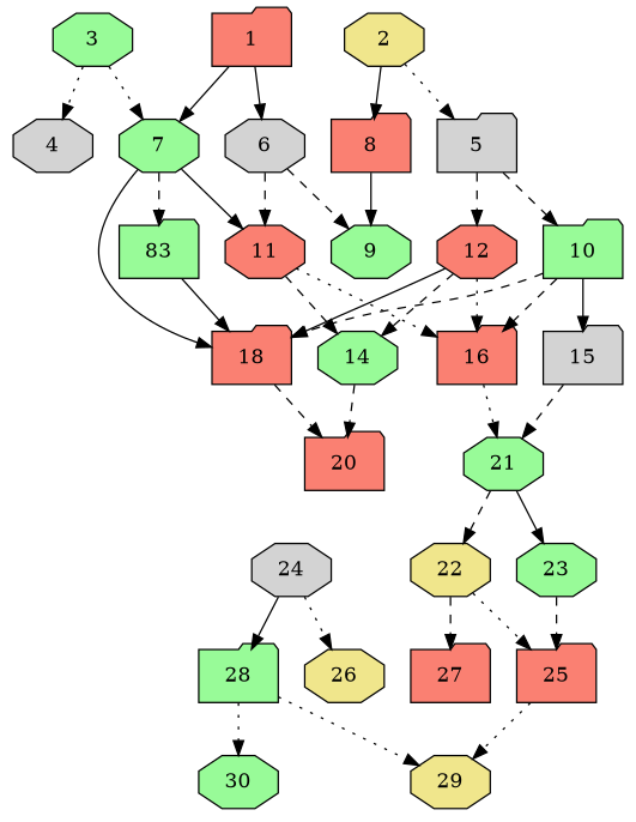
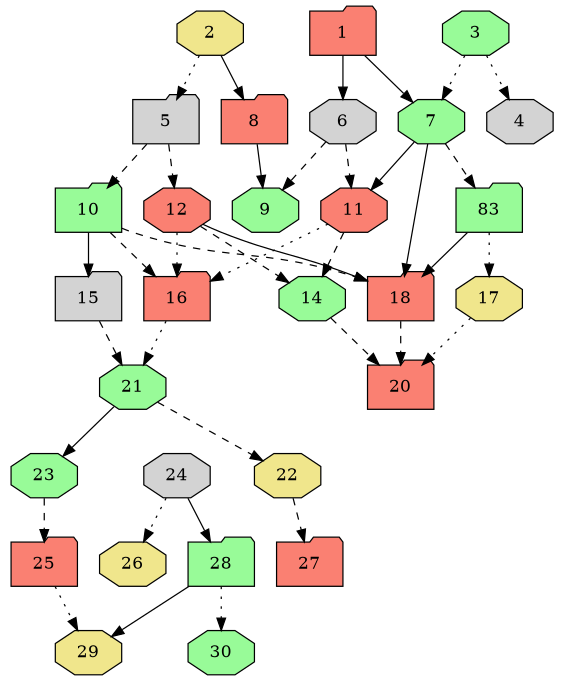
  digraph {
    node [alpha=0.05 compute_size=68719476736 fillcolor=palegreen result_size=0 shape=octagon style=filled]
    edge [style=dashed]
    1 [alpha=0.18 compute_size=133207796088 fillcolor=salmon ram=45421184 result_size=9216 shape=folder trans_size=918783]
    6 [alpha=0.03 compute_size=82513150747 fillcolor=lightgrey ram=48608192 result_size=1024 trans_size=657055]
    7 [alpha=0.12 compute_size=13513015296 ram=7383008 result_size=13312 trans_size=1019069]
    9 [compute_size=137384951808 ram=1514288 trans_size=165343]
    11 [alpha=0.15 compute_size=132133338319 fillcolor=salmon ram=50781440 result_size=1024 trans_size=238552]
    n6 [alpha=0.08 compute_size=12924944384 label=83 ram=25657616 result_size=70656 shape=folder trans_size=525184]
    18 [alpha=0.13 fillcolor=salmon ram=9351920 result_size=74752 shape=folder trans_size=202395]
    16 [alpha=0.14 compute_size=1982447616 fillcolor=salmon ram=32235968 result_size=70656 shape=folder trans_size=747590]
    14 [alpha=0.04 compute_size=28991029248 ram=23023424 result_size=29696 trans_size=208373]
+   17 [compute_size=25800507392 fillcolor=khaki ram=4238768 result_size=70656 trans_size=232542]
    2 [alpha=0.18 compute_size=549755813888 fillcolor=khaki ram=19185392 result_size=91136 trans_size=283852]
    5 [alpha=0.17 compute_size=549755813888 fillcolor=lightgrey ram=50662640 result_size=91136 shape=folder trans_size=589025]
    8 [alpha=0.02 compute_size=14016512000 fillcolor=salmon ram=14347856 result_size=1024 shape=folder trans_size=900273]
    10 [alpha=0.20 compute_size=1032142848 ram=38682848 result_size=70656 shape=folder trans_size=735922]
    12 [alpha=0.14 compute_size=8589934592 fillcolor=salmon ram=972560 result_size=70656 trans_size=644235]
    15 [alpha=0.07 compute_size=18825433088 fillcolor=lightgrey ram=49232288 result_size=9216 shape=folder trans_size=1026741]
    3 [ram=2136800 result_size=74752 trans_size=439987]
    4 [alpha=0.10 compute_size=22524928000 fillcolor=lightgrey ram=34789376 trans_size=1046914]
    21 [alpha=0.18 compute_size=23514546176 ram=28659296 result_size=70656 trans_size=845319]
    20 [alpha=0.01 compute_size=53257011200 fillcolor=salmon ram=46520480 shape=folder trans_size=469590]
    22 [alpha=0.17 compute_size=134217728000 fillcolor=khaki ram=42140720 result_size=1024 trans_size=769297]
    23 [compute_size=235059741145 ram=28532576 result_size=54272 trans_size=677227]
    24 [alpha=0.11 compute_size=734871552 fillcolor=lightgrey ram=26766416 result_size=70656 trans_size=384649]
    26 [alpha=0.14 compute_size=368293445632 fillcolor=khaki ram=12237968 trans_size=69533]
    28 [alpha=0.15 compute_size=1073741824000 ram=46910144 result_size=1024 shape=folder trans_size=324068]
    25 [alpha=0.11 compute_size=87018700800 fillcolor=salmon ram=33401792 result_size=74752 shape=folder trans_size=306837]
    27 [alpha=0.17 compute_size=19964829696 fillcolor=salmon ram=18494768 shape=folder trans_size=419335]
    29 [alpha=0.14 compute_size=2376243200 fillcolor=khaki ram=6277376 trans_size=610061]
    30 [alpha=0.19 compute_size=231928233984 ram=43911632 trans_size=498426]
    1 -> 6 [style=solid]
    1 -> 7 [style=solid]
    6 -> 9
    6 -> 11
    7 -> 11 [style=solid]
    7 -> n6
    7 -> 18 [style=solid]
    11 -> 16 [style=dotted]
    11 -> 14
    n6 -> 18 [style=solid]
+   n6 -> 17 [style=dotted]
    18 -> 20
    16 -> 21 [style=dotted]
    14 -> 20
+   17 -> 20 [style=dotted]
    2 -> 5 [style=dotted]
    2 -> 8 [style=solid]
    5 -> 10
    5 -> 12
    8 -> 9 [style=solid]
    10 -> 18
    10 -> 16
    10 -> 15 [style=solid]
    12 -> 18 [style=solid]
    12 -> 16 [style=dotted]
    12 -> 14
    15 -> 21
    3 -> 7 [style=dotted]
    3 -> 4 [style=dotted]
    21 -> 22
    21 -> 23 [style=solid]
-   22 -> 25 [style=dotted]
    22 -> 27
    23 -> 25
    24 -> 26 [style=dotted]
    24 -> 28 [style=solid]
-   28 -> 29 [style=dotted]
+   28 -> 29 [style=solid]
    28 -> 30 [style=dotted]
    25 -> 29 [style=dotted]
  }
